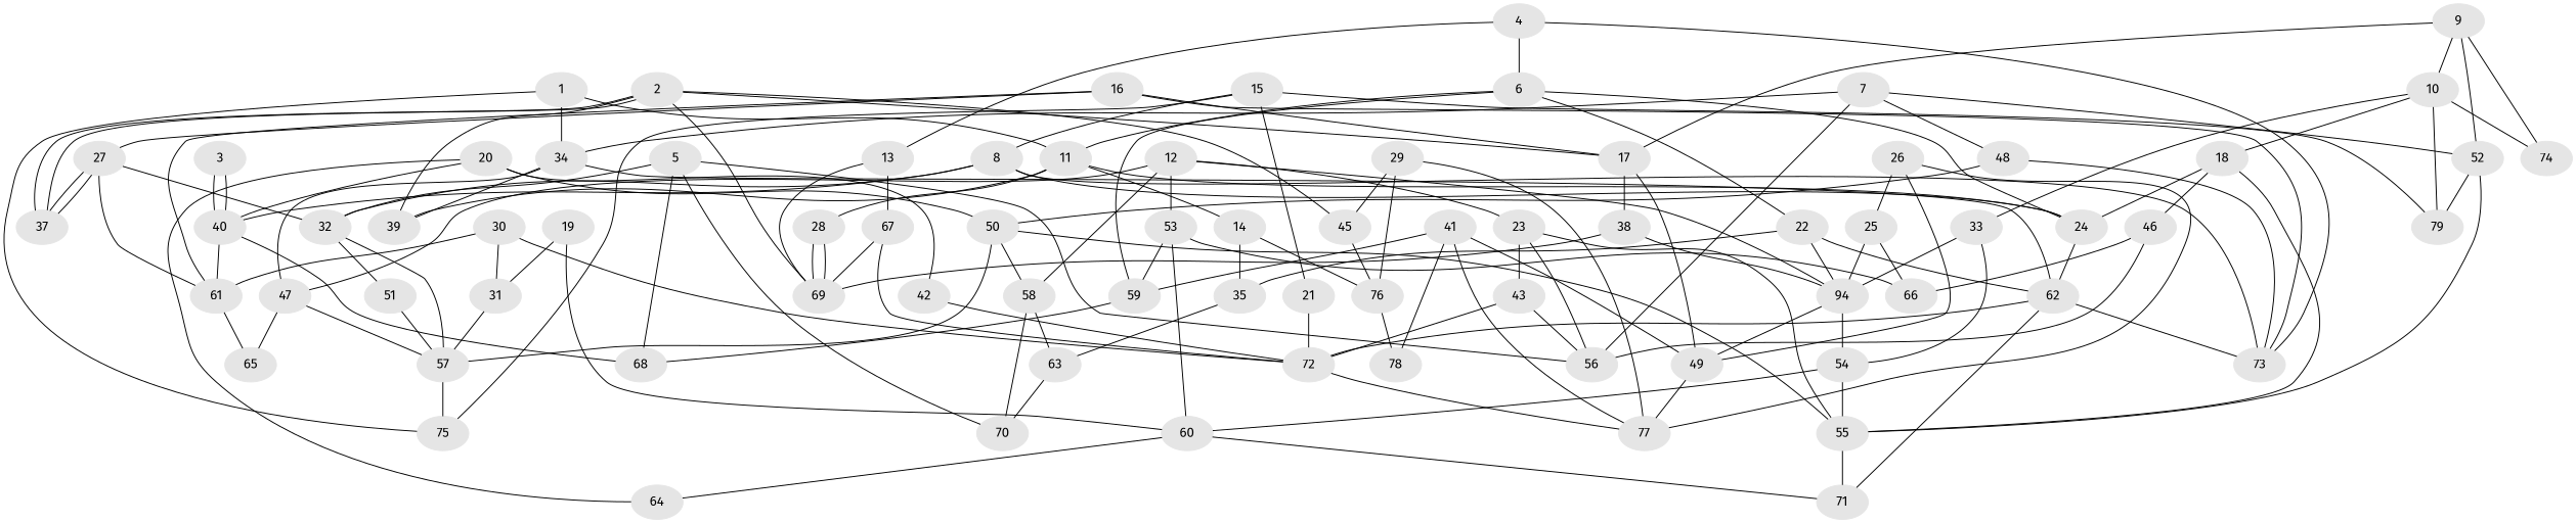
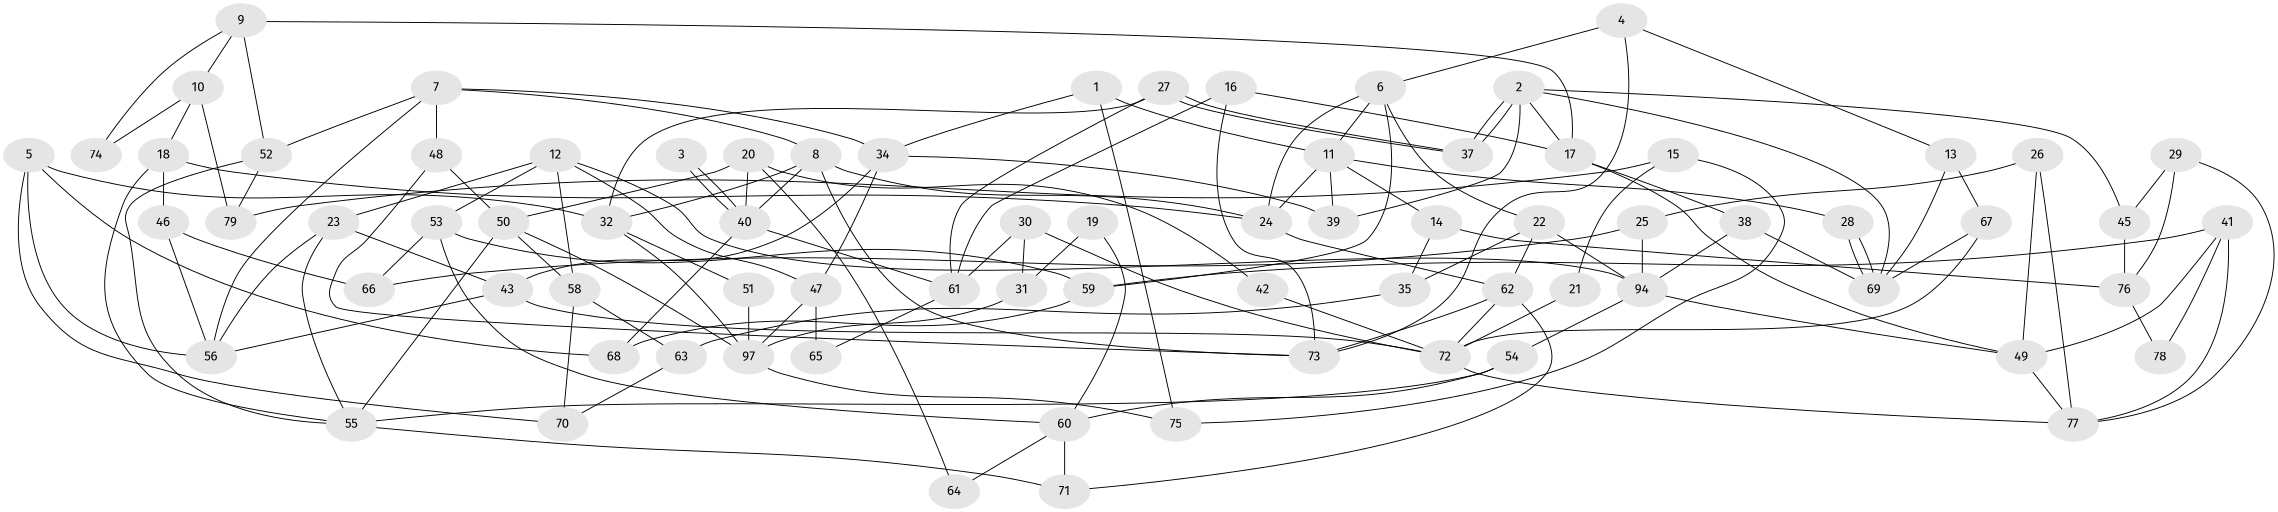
  graph {
    fontname="Fira Sans"
    node [color=gray90 fontname="Fira Sans" style=filled]
    edge [fontname="Fira Sans"]
    1
    11
    34
    75
    39
    24
    14
    28
    47
    62
    2
    17
    37
    45
    69
    38
    49
    76
    3
    40
    68
    61
    59
    4
    6
    13
    73
    22
    67
    5
    32
    56
    70
-   57
+   57 [label=97]
    51
    n36 [label=94]
    35
    7
    8
    48
    52
    50
    79
    55
    9
    10
    74
    18
-   33
    46
    54
    12
    23
    53
    58
    43
    65
    60
    66
    63
    72
    78
    15
    21
    16
    27
    77
    71
    19
    31
    64
    20
    42
    25
    26
    29
    30
    41
    1 -- 11
    1 -- 34
    1 -- 75
    11 -- 39
    11 -- 24
    11 -- 14
    11 -- 28
    34 -- 39
    34 -- 47
-   34 -- 62
+   34 -- 43
    24 -- 62
    14 -- 76
    14 -- 35
    28 -- 69
    28 -- 69
    47 -- 57
    47 -- 65
    62 -- 73
    62 -- 72
    62 -- 71
    2 -- 39
    2 -- 17
    2 -- 37
    2 -- 37
    2 -- 45
    2 -- 69
    17 -- 38
    17 -- 49
    45 -- 76
    38 -- 69
    38 -- n36
    49 -- 77
    76 -- 78
    3 -- 40
    3 -- 40
    40 -- 68
    40 -- 61
    61 -- 65
    59 -- 68
    4 -- 6
    4 -- 13
    4 -- 73
    6 -- 11
    6 -- 24
    6 -- 59
    6 -- 22
    13 -- 69
    13 -- 67
    22 -- 62
    22 -- n36
    22 -- 35
    67 -- 69
    67 -- 72
    5 -- 68
    5 -- 32
    5 -- 56
    5 -- 70
    32 -- 57
    32 -- 51
    57 -- 75
    51 -- 57
    n36 -- 49
    n36 -- 54
    35 -- 63
    7 -- 34
    7 -- 56
-   15 -- 8
+   7 -- 8
    7 -- 48
    7 -- 52
    8 -- 24
    8 -- 40
    8 -- 73
    8 -- 32
    48 -- 73
    48 -- 50
    52 -- 79
    52 -- 55
    50 -- 57
    50 -- 55
    50 -- 58
    55 -- 71
    9 -- 17
    9 -- 52
    9 -- 10
    9 -- 74
    10 -- 79
    10 -- 74
    10 -- 18
-   10 -- 33
    18 -- 24
    18 -- 55
    18 -- 46
-   33 -- n36
-   33 -- 54
    46 -- 56
    46 -- 66
    54 -- 55
    54 -- 60
    12 -- 47
    12 -- n36
    12 -- 23
    12 -- 53
    12 -- 58
    23 -- 56
    23 -- 55
    23 -- 43
    53 -- 59
    53 -- 60
    53 -- 66
    58 -- 70
    58 -- 63
    43 -- 56
    43 -- 72
    60 -- 71
    60 -- 64
    63 -- 70
    72 -- 77
    15 -- 75
    15 -- 79
    15 -- 21
    21 -- 72
    16 -- 17
    16 -- 61
    16 -- 73
-   16 -- 27
    27 -- 37
    27 -- 37
    27 -- 61
    27 -- 32
    19 -- 60
    19 -- 31
    31 -- 57
    20 -- 40
    20 -- 50
    20 -- 64
    20 -- 42
    42 -- 72
    25 -- n36
    25 -- 66
    26 -- 49
    26 -- 77
    26 -- 25
    29 -- 45
    29 -- 76
    29 -- 77
    30 -- 61
    30 -- 72
    30 -- 31
    41 -- 49
    41 -- 59
    41 -- 78
    41 -- 77
  }
